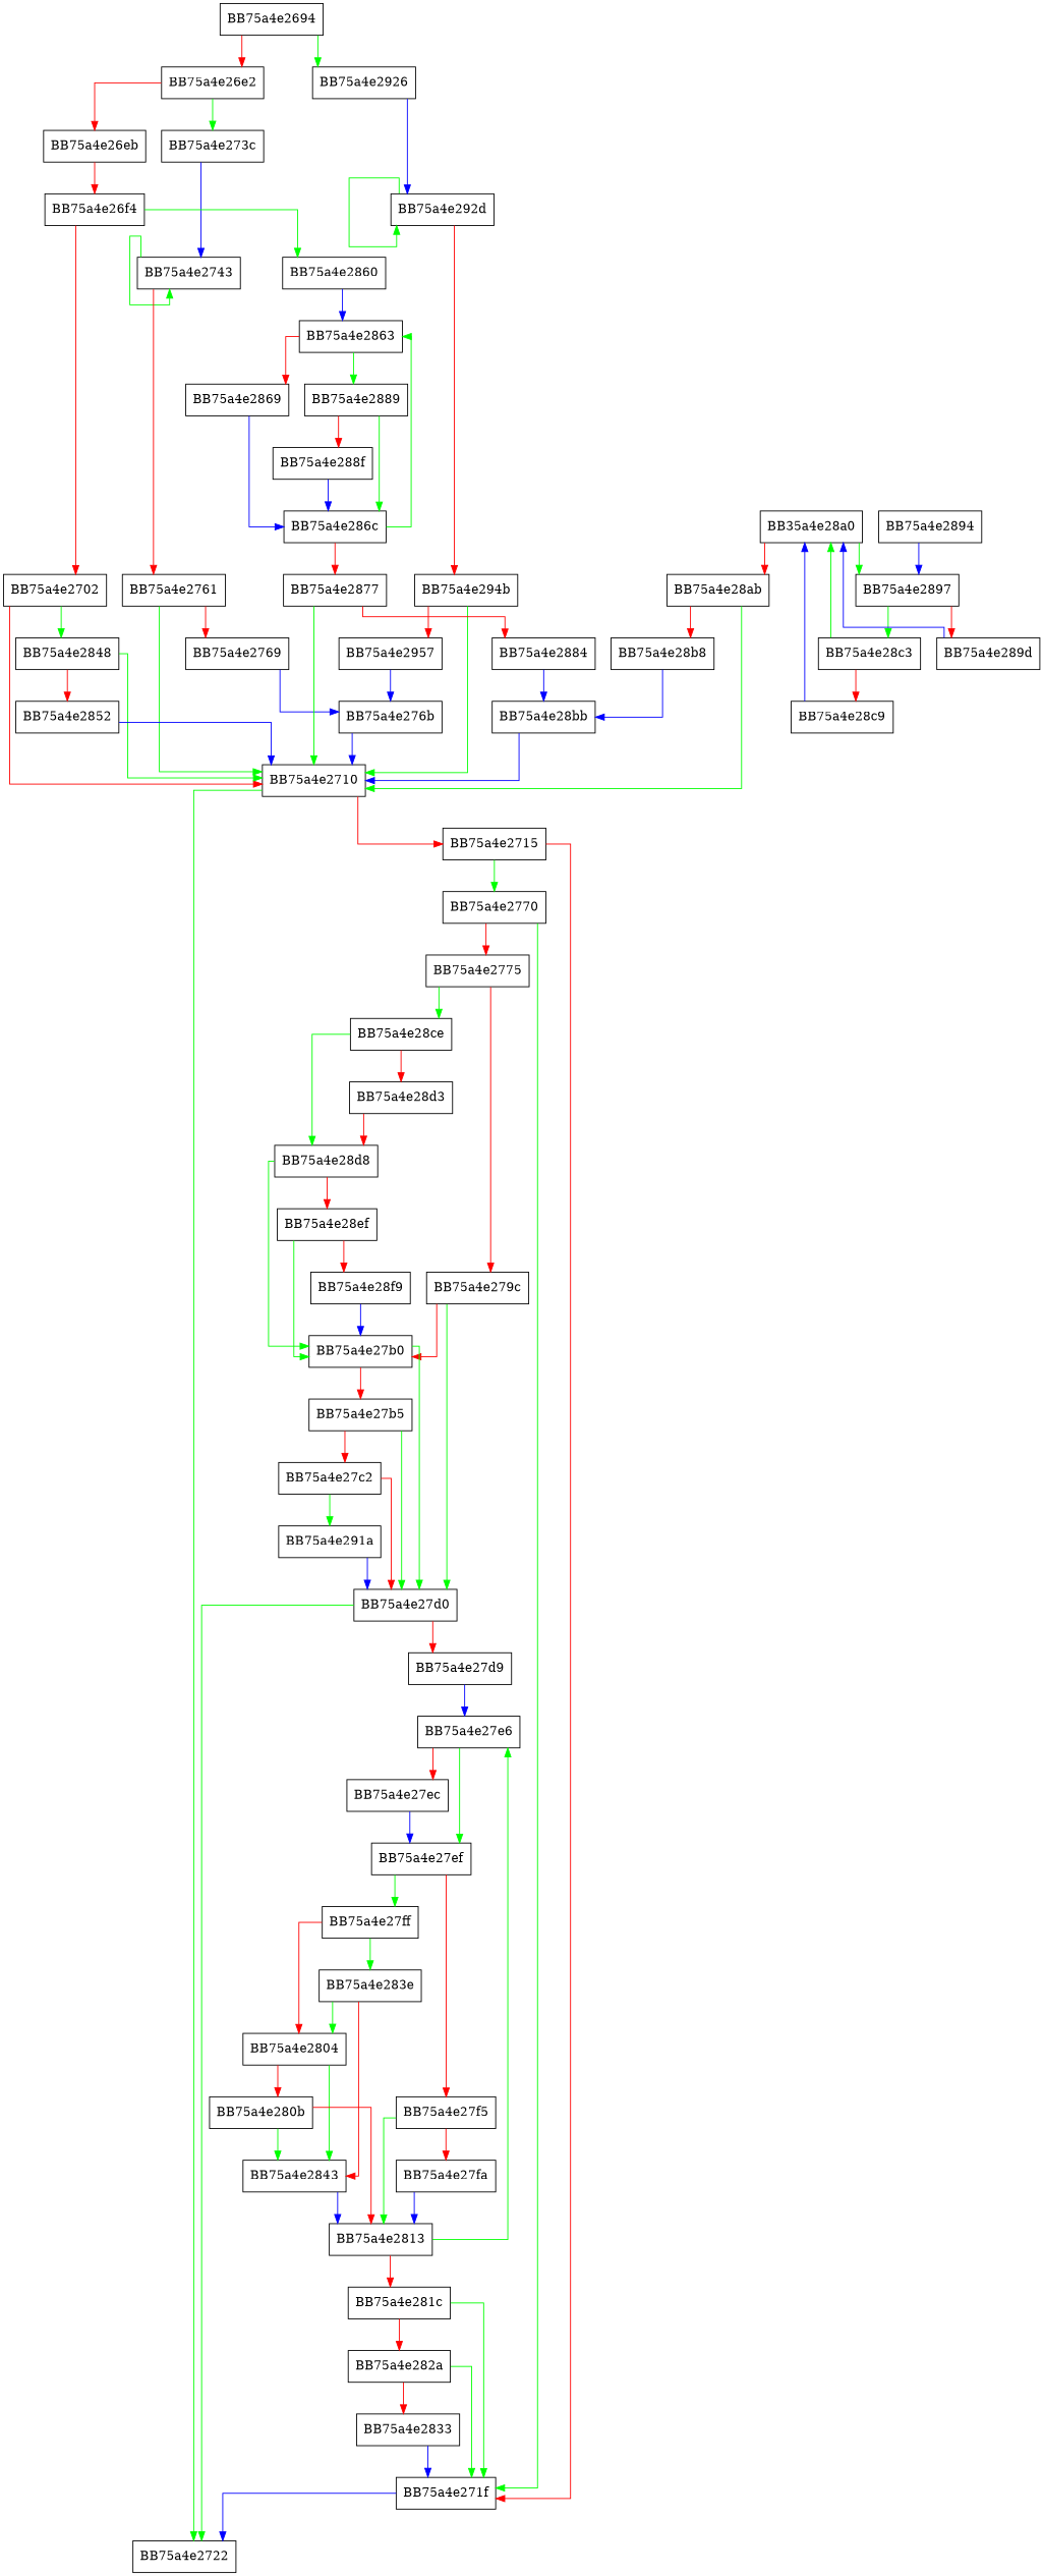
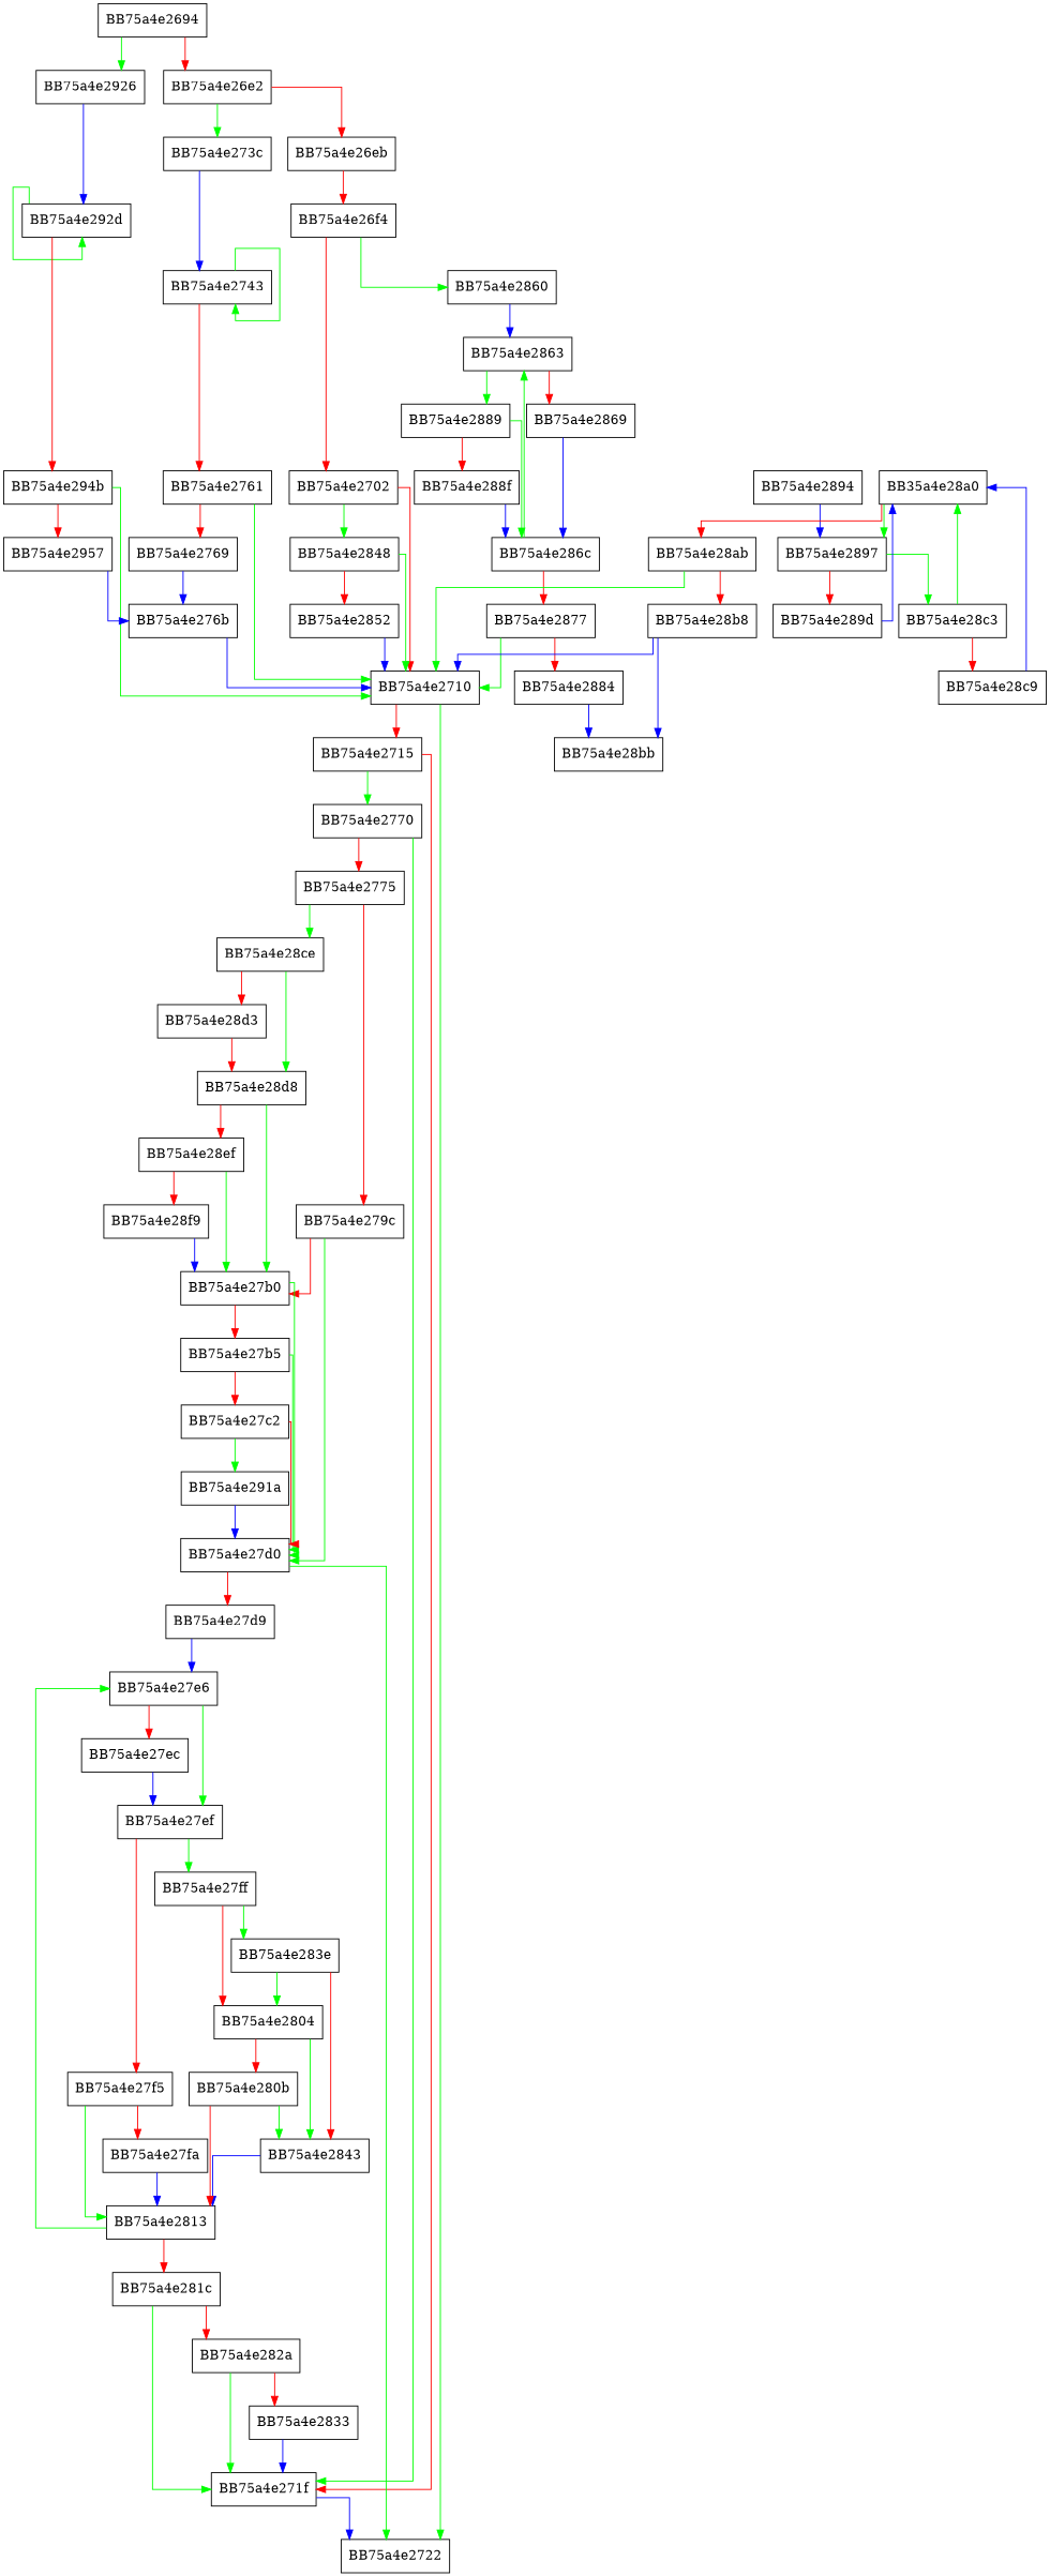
  digraph {
    splines=ortho
    node [shape=box]
    edge [color=red]
    BB75a4e2694
    BB75a4e2926
    BB75a4e26e2
    BB75a4e292d
    BB75a4e273c
    BB75a4e26eb
    BB75a4e294b
    BB75a4e2743
    BB75a4e26f4
    BB75a4e2761
    BB75a4e2894
    BB75a4e2897
    BB75a4e2860
    BB75a4e2702
    BB75a4e28c3
    BB75a4e289d
    BB75a4e2863
    BB75a4e2848
    BB75a4e2710
    BB75a4e2889
    BB75a4e2869
    BB75a4e2852
    BB75a4e2722
    BB75a4e2715
    BB75a4e2770
    BB75a4e271f
    BB75a4e2775
    BB75a4e28ce
    BB75a4e279c
    BB75a4e2769
    BB75a4e276b
    BB75a4e28d8
    BB75a4e28d3
    BB75a4e27d0
    BB75a4e27b0
    BB75a4e28ef
    BB75a4e27d9
    BB75a4e27b5
    BB75a4e27e6
    BB75a4e27c2
    BB75a4e291a
    BB75a4e27ef
    BB75a4e27ec
    BB75a4e27ff
    BB75a4e27f5
    BB75a4e283e
    BB75a4e2804
    BB75a4e2813
    BB75a4e27fa
    BB75a4e2843
    BB75a4e280b
    BB75a4e281c
    BB75a4e282a
    BB75a4e2833
    BB75a4e286c
    BB75a4e288f
    BB75a4e2877
    BB75a4e2884
    BB75a4e28bb
    n60 [label=BB35a4e28a0]
    BB75a4e28c9
    BB75a4e28ab
    BB75a4e28b8
    BB75a4e28f9
    BB75a4e2957
    BB75a4e2694 -> BB75a4e2926 [color=green]
    BB75a4e2694 -> BB75a4e26e2
    BB75a4e2926 -> BB75a4e292d [color=blue]
    BB75a4e26e2 -> BB75a4e273c [color=green]
    BB75a4e26e2 -> BB75a4e26eb
    BB75a4e292d -> BB75a4e292d [color=green]
    BB75a4e292d -> BB75a4e294b
    BB75a4e273c -> BB75a4e2743 [color=blue]
    BB75a4e26eb -> BB75a4e26f4
    BB75a4e294b -> BB75a4e2710 [color=green]
    BB75a4e294b -> BB75a4e2957
    BB75a4e2743 -> BB75a4e2743 [color=green]
    BB75a4e2743 -> BB75a4e2761
    BB75a4e26f4 -> BB75a4e2860 [color=green]
    BB75a4e26f4 -> BB75a4e2702
    BB75a4e2761 -> BB75a4e2710 [color=green]
    BB75a4e2761 -> BB75a4e2769
    BB75a4e2894 -> BB75a4e2897 [color=blue]
    BB75a4e2897 -> BB75a4e28c3 [color=green]
    BB75a4e2897 -> BB75a4e289d
    BB75a4e2860 -> BB75a4e2863 [color=blue]
    BB75a4e2702 -> BB75a4e2848 [color=green]
    BB75a4e2702 -> BB75a4e2710
    BB75a4e28c3 -> n60 [color=green]
    BB75a4e28c3 -> BB75a4e28c9
    BB75a4e289d -> n60 [color=blue]
    BB75a4e2863 -> BB75a4e2889 [color=green]
    BB75a4e2863 -> BB75a4e2869
    BB75a4e2848 -> BB75a4e2710 [color=green]
    BB75a4e2848 -> BB75a4e2852
    BB75a4e2710 -> BB75a4e2722 [color=green]
    BB75a4e2710 -> BB75a4e2715
    BB75a4e2889 -> BB75a4e286c [color=green]
    BB75a4e2889 -> BB75a4e288f
    BB75a4e2869 -> BB75a4e286c [color=blue]
    BB75a4e2852 -> BB75a4e2710 [color=blue]
    BB75a4e2715 -> BB75a4e2770 [color=green]
    BB75a4e2715 -> BB75a4e271f
    BB75a4e2770 -> BB75a4e271f [color=green]
    BB75a4e2770 -> BB75a4e2775
    BB75a4e271f -> BB75a4e2722 [color=blue]
    BB75a4e2775 -> BB75a4e28ce [color=green]
    BB75a4e2775 -> BB75a4e279c
    BB75a4e28ce -> BB75a4e28d8 [color=green]
    BB75a4e28ce -> BB75a4e28d3
    BB75a4e279c -> BB75a4e27d0 [color=green]
    BB75a4e279c -> BB75a4e27b0
    BB75a4e2769 -> BB75a4e276b [color=blue]
    BB75a4e276b -> BB75a4e2710 [color=blue]
    BB75a4e28d8 -> BB75a4e27b0 [color=green]
    BB75a4e28d8 -> BB75a4e28ef
    BB75a4e28d3 -> BB75a4e28d8
    BB75a4e27d0 -> BB75a4e2722 [color=green]
    BB75a4e27d0 -> BB75a4e27d9
    BB75a4e27b0 -> BB75a4e27d0 [color=green]
    BB75a4e27b0 -> BB75a4e27b5
    BB75a4e28ef -> BB75a4e27b0 [color=green]
    BB75a4e28ef -> BB75a4e28f9
    BB75a4e27d9 -> BB75a4e27e6 [color=blue]
    BB75a4e27b5 -> BB75a4e27d0 [color=green]
    BB75a4e27b5 -> BB75a4e27c2
    BB75a4e27e6 -> BB75a4e27ef [color=green]
    BB75a4e27e6 -> BB75a4e27ec
    BB75a4e27c2 -> BB75a4e27d0
    BB75a4e27c2 -> BB75a4e291a [color=green]
    BB75a4e291a -> BB75a4e27d0 [color=blue]
    BB75a4e27ef -> BB75a4e27ff [color=green]
    BB75a4e27ef -> BB75a4e27f5
    BB75a4e27ec -> BB75a4e27ef [color=blue]
    BB75a4e27ff -> BB75a4e283e [color=green]
    BB75a4e27ff -> BB75a4e2804
    BB75a4e27f5 -> BB75a4e2813 [color=green]
    BB75a4e27f5 -> BB75a4e27fa
    BB75a4e283e -> BB75a4e2804 [color=green]
    BB75a4e283e -> BB75a4e2843
    BB75a4e2804 -> BB75a4e2843 [color=green]
    BB75a4e2804 -> BB75a4e280b
    BB75a4e2813 -> BB75a4e27e6 [color=green]
    BB75a4e2813 -> BB75a4e281c
    BB75a4e27fa -> BB75a4e2813 [color=blue]
    BB75a4e2843 -> BB75a4e2813 [color=blue]
    BB75a4e280b -> BB75a4e2813
    BB75a4e280b -> BB75a4e2843 [color=green]
    BB75a4e281c -> BB75a4e271f [color=green]
    BB75a4e281c -> BB75a4e282a
    BB75a4e282a -> BB75a4e271f [color=green]
    BB75a4e282a -> BB75a4e2833
    BB75a4e2833 -> BB75a4e271f [color=blue]
    BB75a4e286c -> BB75a4e2863 [color=green]
    BB75a4e286c -> BB75a4e2877
    BB75a4e288f -> BB75a4e286c [color=blue]
    BB75a4e2877 -> BB75a4e2710 [color=green]
    BB75a4e2877 -> BB75a4e2884
    BB75a4e2884 -> BB75a4e28bb [color=blue]
-   BB75a4e28bb -> BB75a4e2710 [color=blue]
+   BB75a4e28b8 -> BB75a4e2710 [color=blue]
    n60 -> BB75a4e2897 [color=green]
    n60 -> BB75a4e28ab
    BB75a4e28c9 -> n60 [color=blue]
    BB75a4e28ab -> BB75a4e2710 [color=green]
    BB75a4e28ab -> BB75a4e28b8
    BB75a4e28b8 -> BB75a4e28bb [color=blue]
    BB75a4e28f9 -> BB75a4e27b0 [color=blue]
    BB75a4e2957 -> BB75a4e276b [color=blue]
  }
